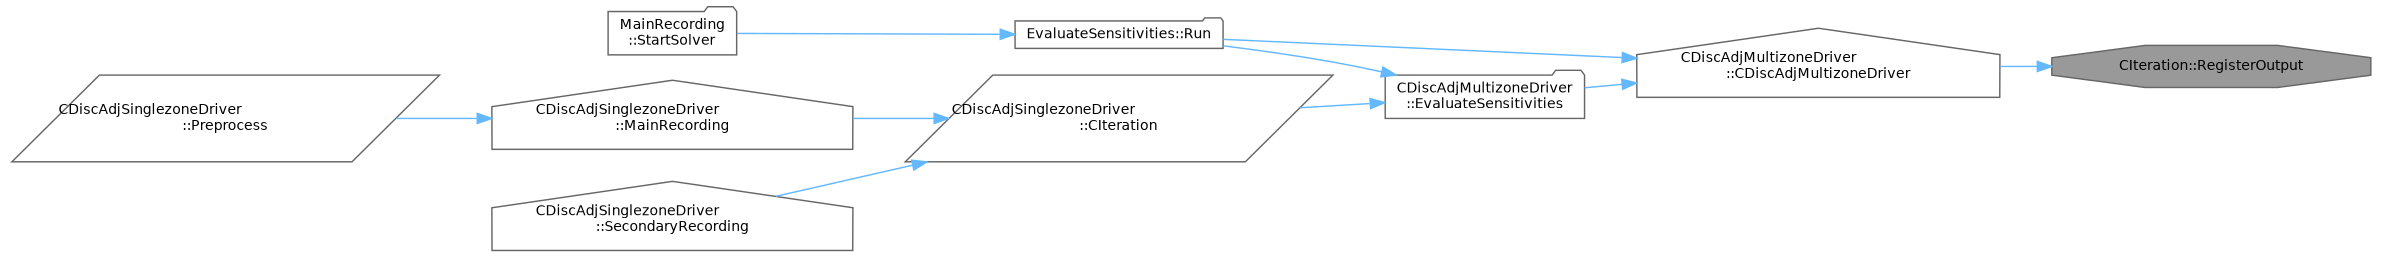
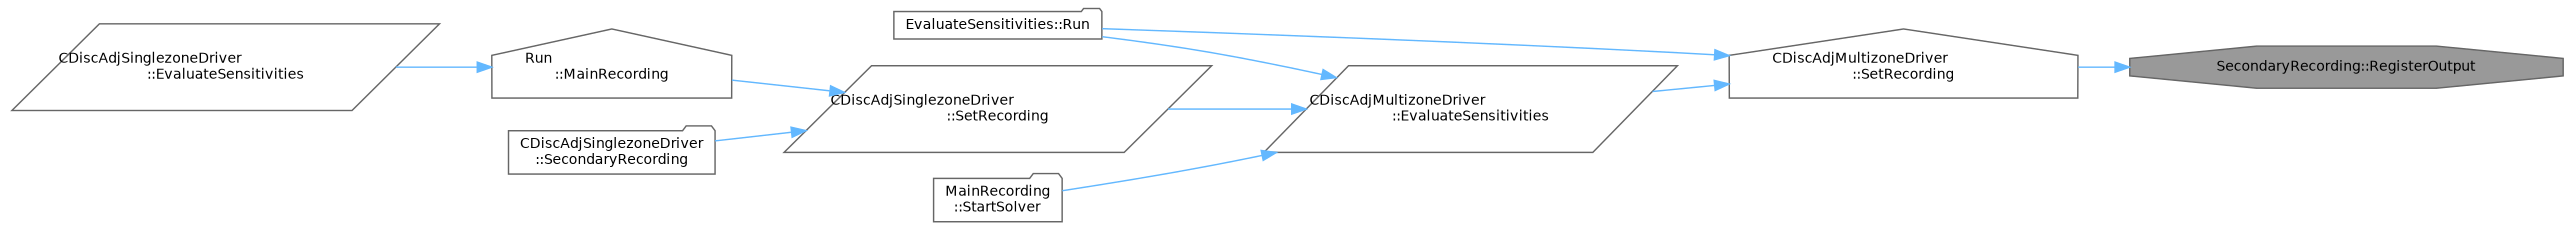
  digraph {
    rankdir=RL
    node [color=grey40 fillcolor=white fontname=Helvetica fontsize=10 shape=house style=filled]
    edge [color=steelblue1 dir=back fontname=Helvetica fontsize=10 labelfontname=Helvetica labelfontsize=10 style=solid]
-   n1 [color=gray40 fillcolor=grey60 fontcolor=black height=0.2 label="CIteration::RegisterOutput" shape=octagon width=0.4]
-   n2 [height=0.2 label="CDiscAdjMultizoneDriver\l::CDiscAdjMultizoneDriver" width=0.4]
-   n3 [height=0.2 label="CDiscAdjSinglezoneDriver\l::CIteration" shape=parallelogram width=0.4]
-   n4 [height=0.2 label="CDiscAdjSinglezoneDriver\l::MainRecording" width=0.4]
-   n5 [height=0.2 label="CDiscAdjSinglezoneDriver\l::SecondaryRecording" width=0.4]
+   n1 [color=gray40 fillcolor=grey60 fontcolor=black height=0.2 label="SecondaryRecording::RegisterOutput" shape=octagon width=0.4]
+   n2 [height=0.2 label="CDiscAdjMultizoneDriver\l::SetRecording" width=0.4]
+   n3 [height=0.2 label="CDiscAdjSinglezoneDriver\l::SetRecording" shape=parallelogram width=0.4]
+   n4 [height=0.2 label="Run\l::MainRecording" width=0.4]
+   n5 [height=0.2 label="CDiscAdjSinglezoneDriver\l::SecondaryRecording" shape=folder width=0.4]
    n6 [height=0.2 label="EvaluateSensitivities::Run" shape=folder width=0.4]
-   n7 [height=0.2 label="CDiscAdjMultizoneDriver\l::EvaluateSensitivities" shape=folder width=0.4]
-   n8 [height=0.2 label="CDiscAdjSinglezoneDriver\l::Preprocess" shape=parallelogram width=0.4]
+   n7 [height=0.2 label="CDiscAdjMultizoneDriver\l::EvaluateSensitivities" shape=parallelogram width=0.4]
+   n8 [height=0.2 label="CDiscAdjSinglezoneDriver\l::EvaluateSensitivities" shape=parallelogram width=0.4]
    n9 [height=0.2 label="MainRecording\l::StartSolver" shape=folder width=0.4]
    n1 -> n2
    n2 -> n6
    n2 -> n7
    n3 -> n4
    n3 -> n5
    n4 -> n8
-   n6 -> n9
+   n7 -> n9
    n7 -> n3
    n7 -> n6
  }
